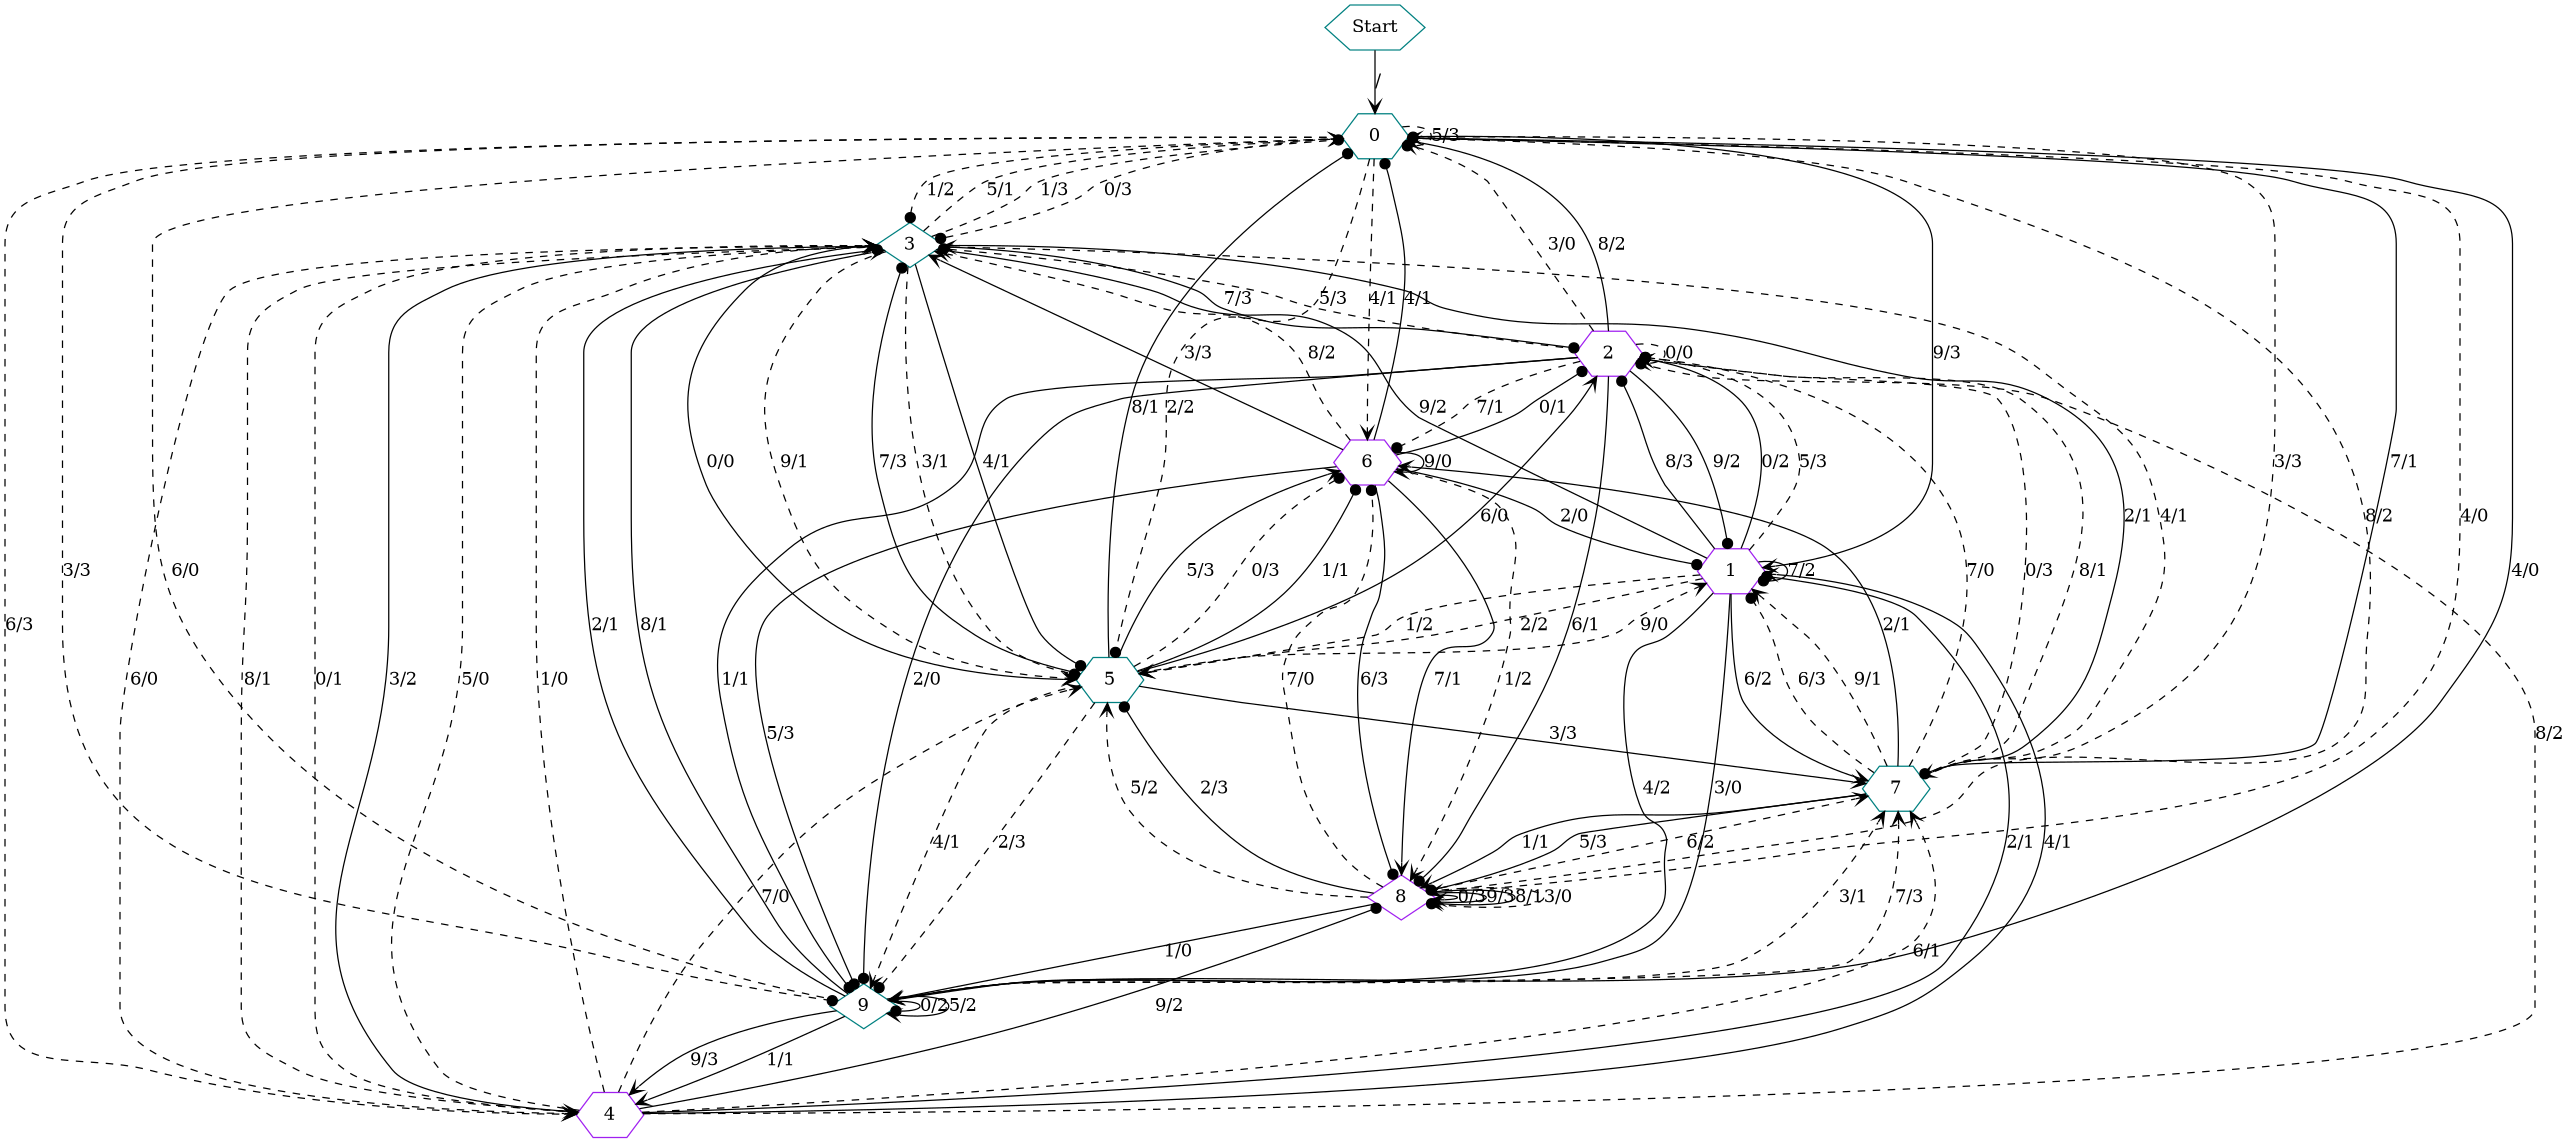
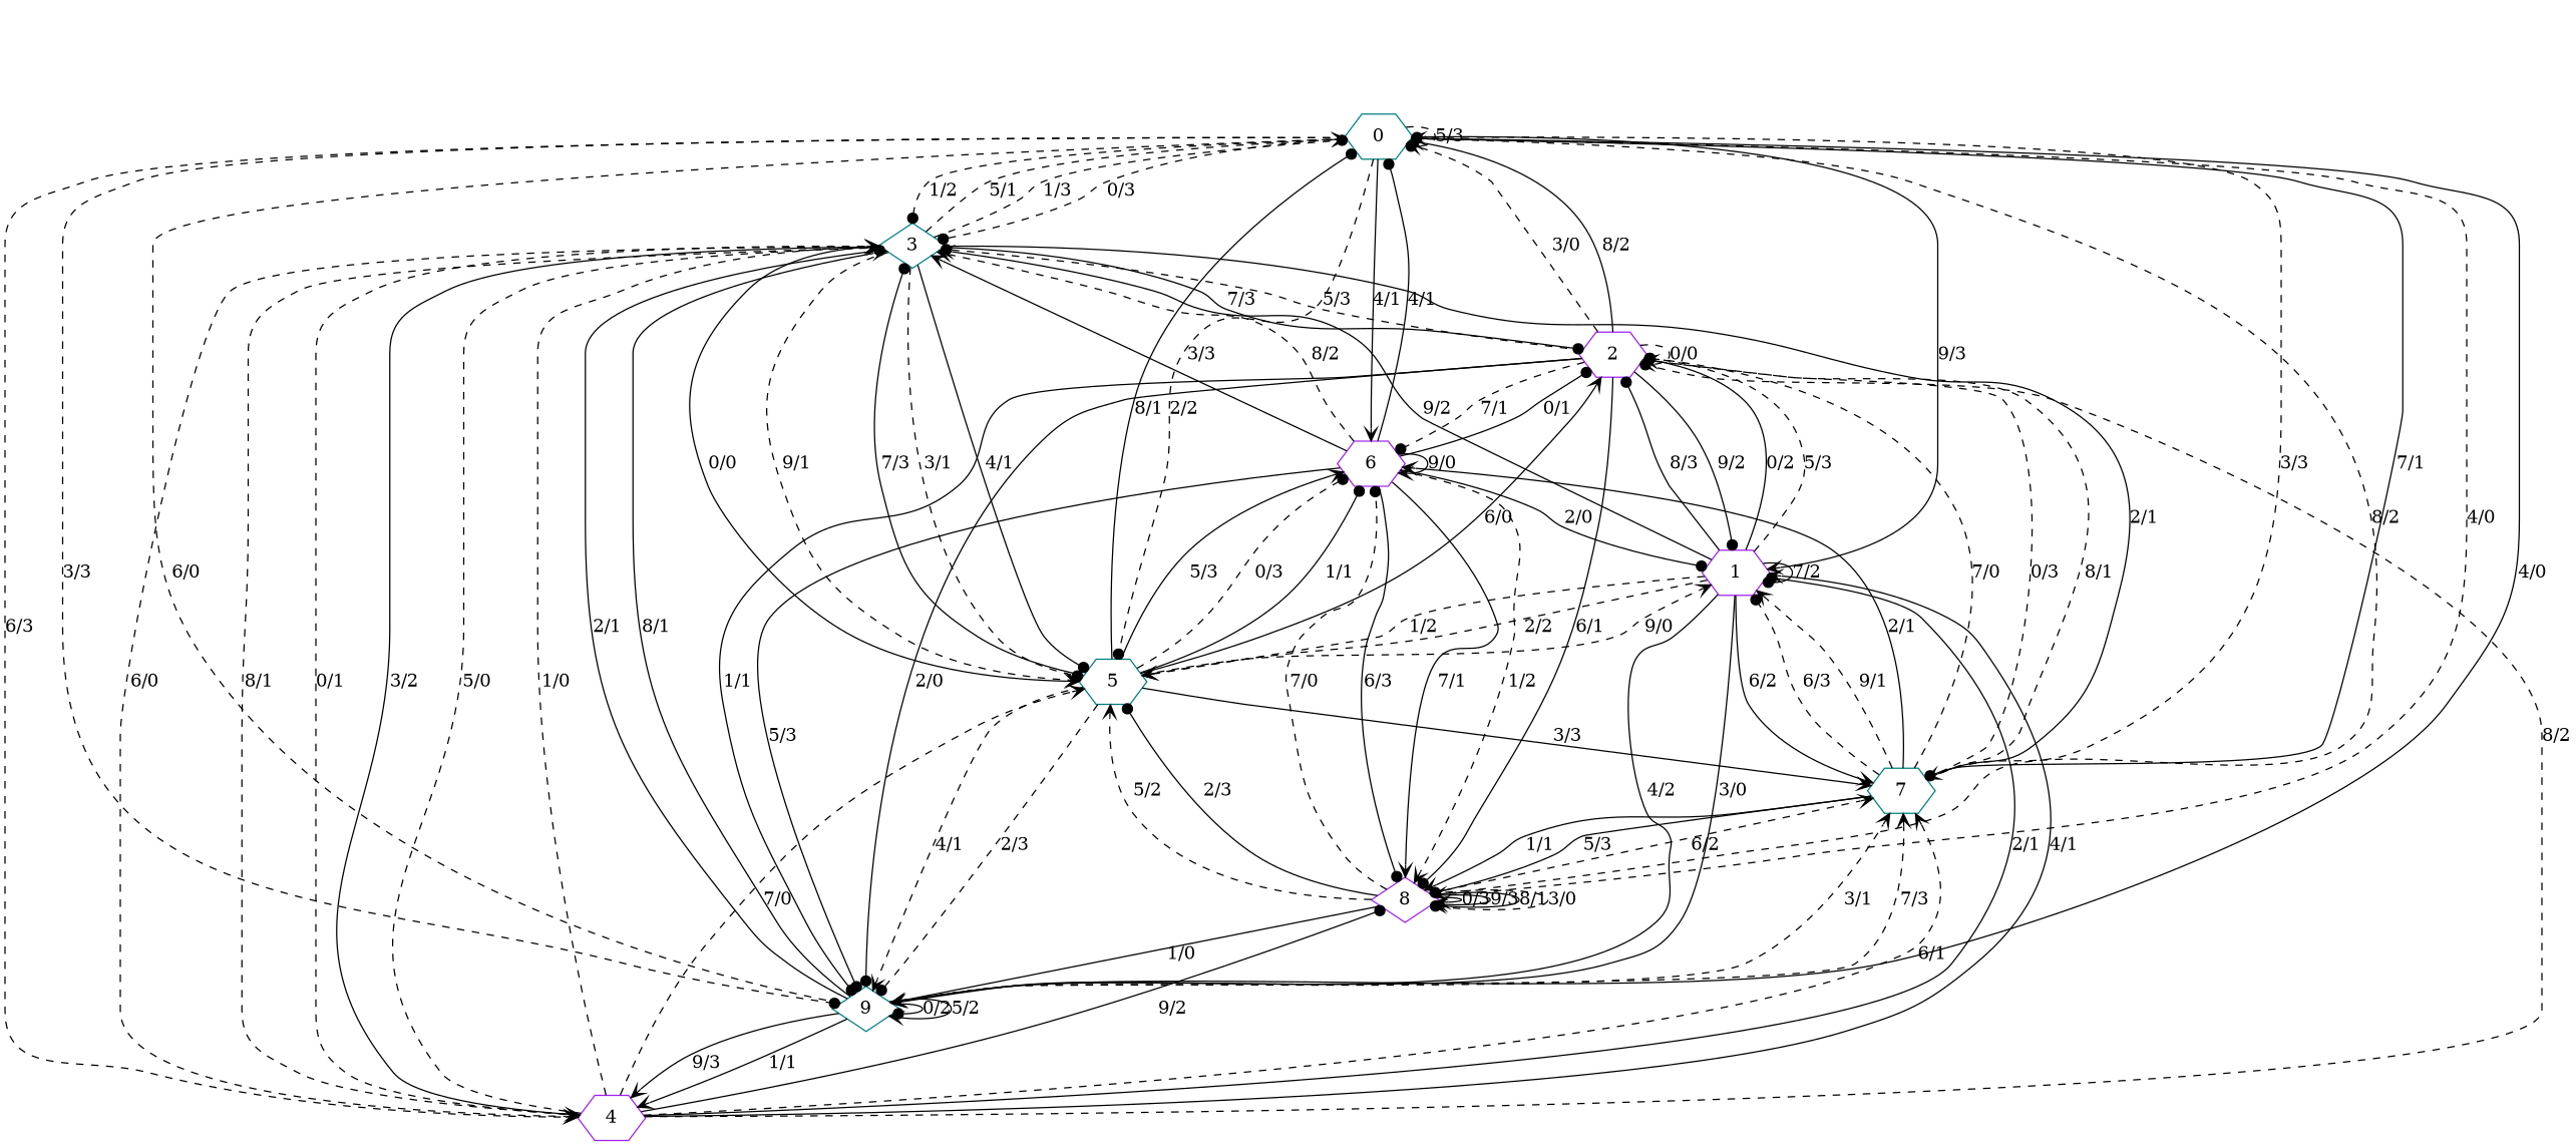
  digraph {
    node [color=teal shape=hexagon]
    edge [arrowhead=vee style=solid]
-   Start
    0
    3 [shape=diamond]
    9 [shape=diamond]
    4 [color=purple]
    7
    8 [color=purple shape=diamond]
    1 [color=purple]
    6 [color=purple]
    5
    2 [color=purple]
-   Start -> 0 [label="/"]
    0 -> 0 [arrowhead=dot label="5/3" style=dashed]
    0 -> 3 [arrowhead=dot label="0/3" style=dashed]
    0 -> 3 [arrowhead=dot label="1/2" style=dashed]
    0 -> 9 [arrowhead=dot label="3/3" style=dashed]
    0 -> 4 [label="6/3" style=dashed]
    0 -> 7 [arrowhead=dot label="7/1"]
    0 -> 8 [label="8/2" style=dashed]
    0 -> 1 [label="9/3"]
-   0 -> 6 [label="4/1" style=dashed]
+   0 -> 6 [label="4/1"]
    0 -> 5 [arrowhead=dot label="2/2" style=dashed]
    3 -> 0 [label="5/1" style=dashed]
    3 -> 0 [arrowhead=dot label="1/3" style=dashed]
    3 -> 4 [label="6/0" style=dashed]
    3 -> 4 [label="8/1" style=dashed]
    3 -> 7 [label="2/1"]
    3 -> 5 [label="0/0"]
    3 -> 5 [arrowhead=dot label="3/1" style=dashed]
    3 -> 5 [label="9/1" style=dashed]
    3 -> 5 [arrowhead=dot label="4/1"]
    3 -> 2 [arrowhead=dot label="7/3"]
    9 -> 0 [label="6/0" style=dashed]
    9 -> 0 [label="4/0"]
    9 -> 3 [label="8/1"]
    9 -> 3 [arrowhead=dot label="2/1"]
    9 -> 9 [arrowhead=dot label="0/2"]
    9 -> 9 [label="5/2"]
    9 -> 4 [label="1/1"]
    9 -> 4 [label="9/3"]
    9 -> 7 [label="7/3" style=dashed]
    9 -> 7 [label="3/1" style=dashed]
    4 -> 3 [label="0/1" style=dashed]
    4 -> 3 [label="3/2"]
    4 -> 3 [label="5/0" style=dashed]
    4 -> 3 [label="1/0" style=dashed]
    4 -> 7 [label="6/1" style=dashed]
    4 -> 8 [arrowhead=dot label="9/2"]
    4 -> 1 [arrowhead=dot label="2/1"]
    4 -> 1 [label="4/1"]
    4 -> 5 [label="7/0" style=dashed]
    4 -> 2 [arrowhead=dot label="8/2" style=dashed]
    7 -> 0 [arrowhead=dot label="3/3" style=dashed]
-   7 -> 3 [label="4/1" style=dashed]
    7 -> 8 [label="1/1"]
    7 -> 8 [arrowhead=dot label="5/3"]
    7 -> 1 [arrowhead=dot label="6/3" style=dashed]
    7 -> 1 [label="9/1" style=dashed]
    7 -> 6 [label="2/1"]
    7 -> 2 [label="0/3" style=dashed]
    7 -> 2 [label="8/1" style=dashed]
    7 -> 2 [arrowhead=dot label="7/0" style=dashed]
    8 -> 0 [arrowhead=dot label="4/0" style=dashed]
    8 -> 9 [label="1/0"]
    8 -> 7 [label="6/2" style=dashed]
    8 -> 8 [label="0/3"]
    8 -> 8 [label="9/3"]
    8 -> 8 [label="8/1"]
    8 -> 8 [arrowhead=dot label="3/0" style=dashed]
    8 -> 6 [arrowhead=dot label="7/0" style=dashed]
    8 -> 5 [arrowhead=dot label="2/3"]
    8 -> 5 [label="5/2" style=dashed]
    1 -> 3 [label="9/2"]
    1 -> 9 [label="4/2"]
    1 -> 9 [label="3/0"]
    1 -> 7 [label="6/2"]
    1 -> 1 [arrowhead=dot label="7/2"]
    1 -> 5 [label="1/2" style=dashed]
    1 -> 5 [label="2/2" style=dashed]
    1 -> 2 [arrowhead=dot label="0/2"]
    1 -> 2 [arrowhead=dot label="5/3" style=dashed]
    1 -> 2 [arrowhead=dot label="8/3"]
    6 -> 0 [arrowhead=dot label="4/1"]
    6 -> 3 [label="8/2" style=dashed]
    6 -> 3 [label="3/3"]
    6 -> 9 [arrowhead=dot label="5/3"]
    6 -> 8 [arrowhead=dot label="6/3"]
    6 -> 8 [label="7/1"]
    6 -> 8 [label="1/2" style=dashed]
    6 -> 1 [arrowhead=dot label="2/0"]
    6 -> 6 [label="9/0"]
    6 -> 2 [arrowhead=dot label="0/1"]
    5 -> 0 [arrowhead=dot label="8/1"]
    5 -> 3 [arrowhead=dot label="7/3"]
    5 -> 9 [label="4/1" style=dashed]
    5 -> 9 [arrowhead=dot label="2/3" style=dashed]
    5 -> 7 [label="3/3"]
    5 -> 1 [label="9/0" style=dashed]
    5 -> 6 [arrowhead=dot label="0/3" style=dashed]
    5 -> 6 [arrowhead=dot label="1/1"]
    5 -> 6 [label="5/3"]
    5 -> 2 [label="6/0"]
    2 -> 0 [label="3/0" style=dashed]
    2 -> 0 [label="8/2"]
    2 -> 3 [arrowhead=dot label="5/3" style=dashed]
    2 -> 9 [arrowhead=dot label="1/1"]
    2 -> 9 [arrowhead=dot label="2/0"]
    2 -> 8 [arrowhead=dot label="6/1"]
    2 -> 1 [arrowhead=dot label="9/2"]
    2 -> 6 [arrowhead=dot label="7/1" style=dashed]
    2 -> 2 [label="0/0" style=dashed]
  }
